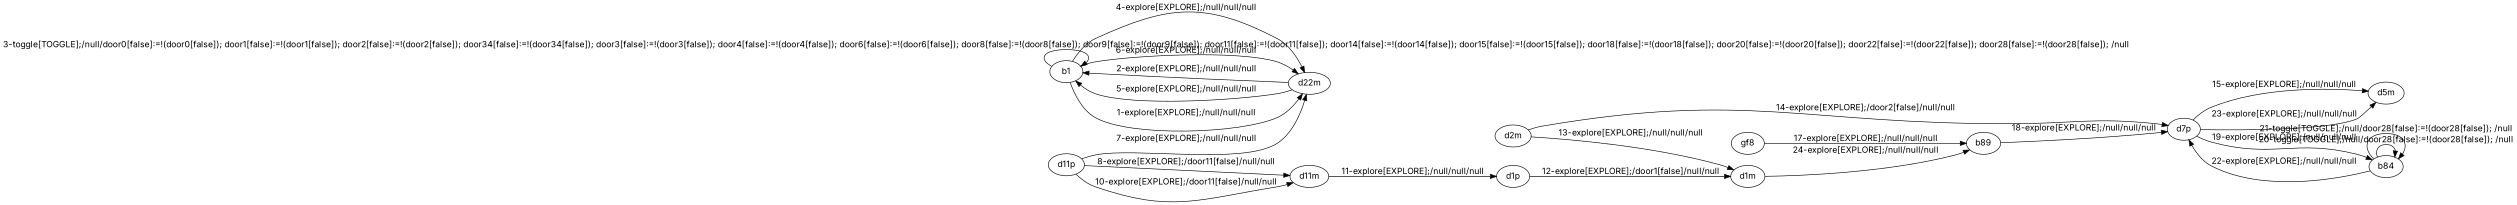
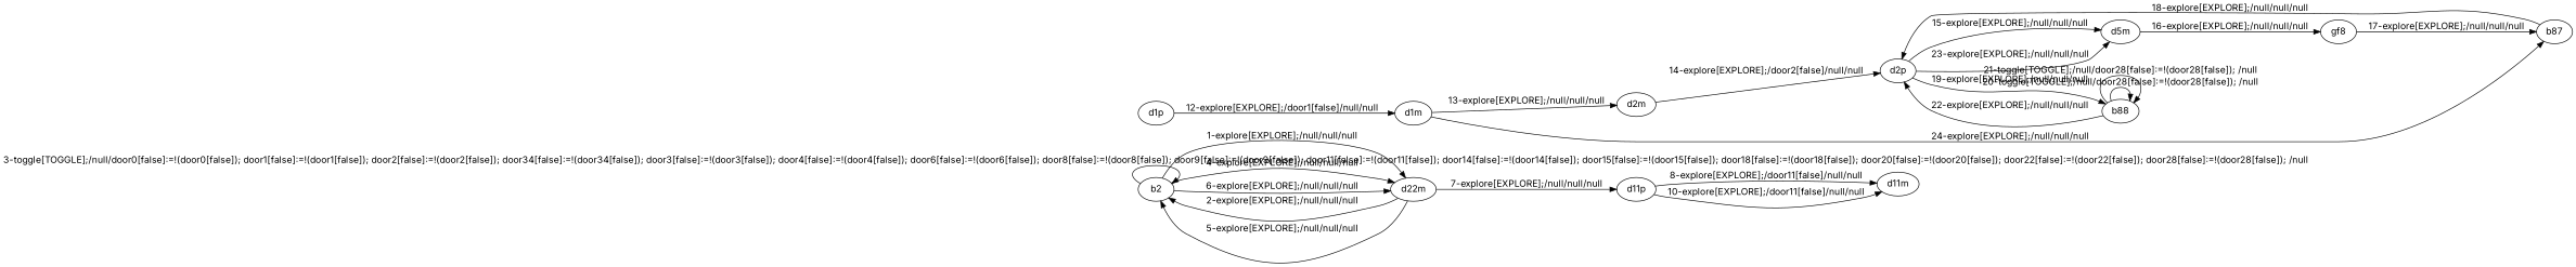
  digraph {
    fontname=Inter
    rankdir=LR
    node [fontname=Inter]
    edge [fontname=Inter]
-   b1
+   b1 [label=b2]
    d22m
    d11p
    d11m
    d1p
    d1m
    d2m
-   b89
-   d2p [label=d7p]
+   b89 [label=b87]
+   d2p
    d5m
-   b88 [label=b84]
+   b88
    n12 [label=gf8]
    b1 -> b1 [label="3-toggle[TOGGLE];/null/door0[false]:=!(door0[false]); door1[false]:=!(door1[false]); door2[false]:=!(door2[false]); door34[false]:=!(door34[false]); door3[false]:=!(door3[false]); door4[false]:=!(door4[false]); door6[false]:=!(door6[false]); door8[false]:=!(door8[false]); door9[false]:=!(door9[false]); door11[false]:=!(door11[false]); door14[false]:=!(door14[false]); door15[false]:=!(door15[false]); door18[false]:=!(door18[false]); door20[false]:=!(door20[false]); door22[false]:=!(door22[false]); door28[false]:=!(door28[false]); /null"]
    b1 -> d22m [label="1-explore[EXPLORE];/null/null/null"]
    b1 -> d22m [label="4-explore[EXPLORE];/null/null/null"]
    b1 -> d22m [label="6-explore[EXPLORE];/null/null/null"]
    d22m -> b1 [label="2-explore[EXPLORE];/null/null/null"]
    d22m -> b1 [label="5-explore[EXPLORE];/null/null/null"]
-   d11p -> d22m [label="7-explore[EXPLORE];/null/null/null"]
+   d22m -> d11p [label="7-explore[EXPLORE];/null/null/null"]
    d11p -> d11m [label="8-explore[EXPLORE];/door11[false]/null/null"]
    d11p -> d11m [label="10-explore[EXPLORE];/door11[false]/null/null"]
-   d11m -> d1p [label="11-explore[EXPLORE];/null/null/null"]
    d1p -> d1m [label="12-explore[EXPLORE];/door1[false]/null/null"]
-   d2m -> d1m [label="13-explore[EXPLORE];/null/null/null"]
+   d1m -> d2m [label="13-explore[EXPLORE];/null/null/null"]
    d1m -> b89 [label="24-explore[EXPLORE];/null/null/null"]
    d2m -> d2p [label="14-explore[EXPLORE];/door2[false]/null/null"]
    b89 -> d2p [label="18-explore[EXPLORE];/null/null/null"]
    d2p -> d5m [label="15-explore[EXPLORE];/null/null/null"]
    d2p -> d5m [label="23-explore[EXPLORE];/null/null/null"]
    d2p -> b88 [label="19-explore[EXPLORE];/null/null/null"]
+   d5m -> n12 [label="16-explore[EXPLORE];/null/null/null"]
    b88 -> d2p [label="22-explore[EXPLORE];/null/null/null"]
    b88 -> b88 [label="20-toggle[TOGGLE];/null/door28[false]:=!(door28[false]); /null"]
    b88 -> b88 [label="21-toggle[TOGGLE];/null/door28[false]:=!(door28[false]); /null"]
    n12 -> b89 [label="17-explore[EXPLORE];/null/null/null"]
  }
